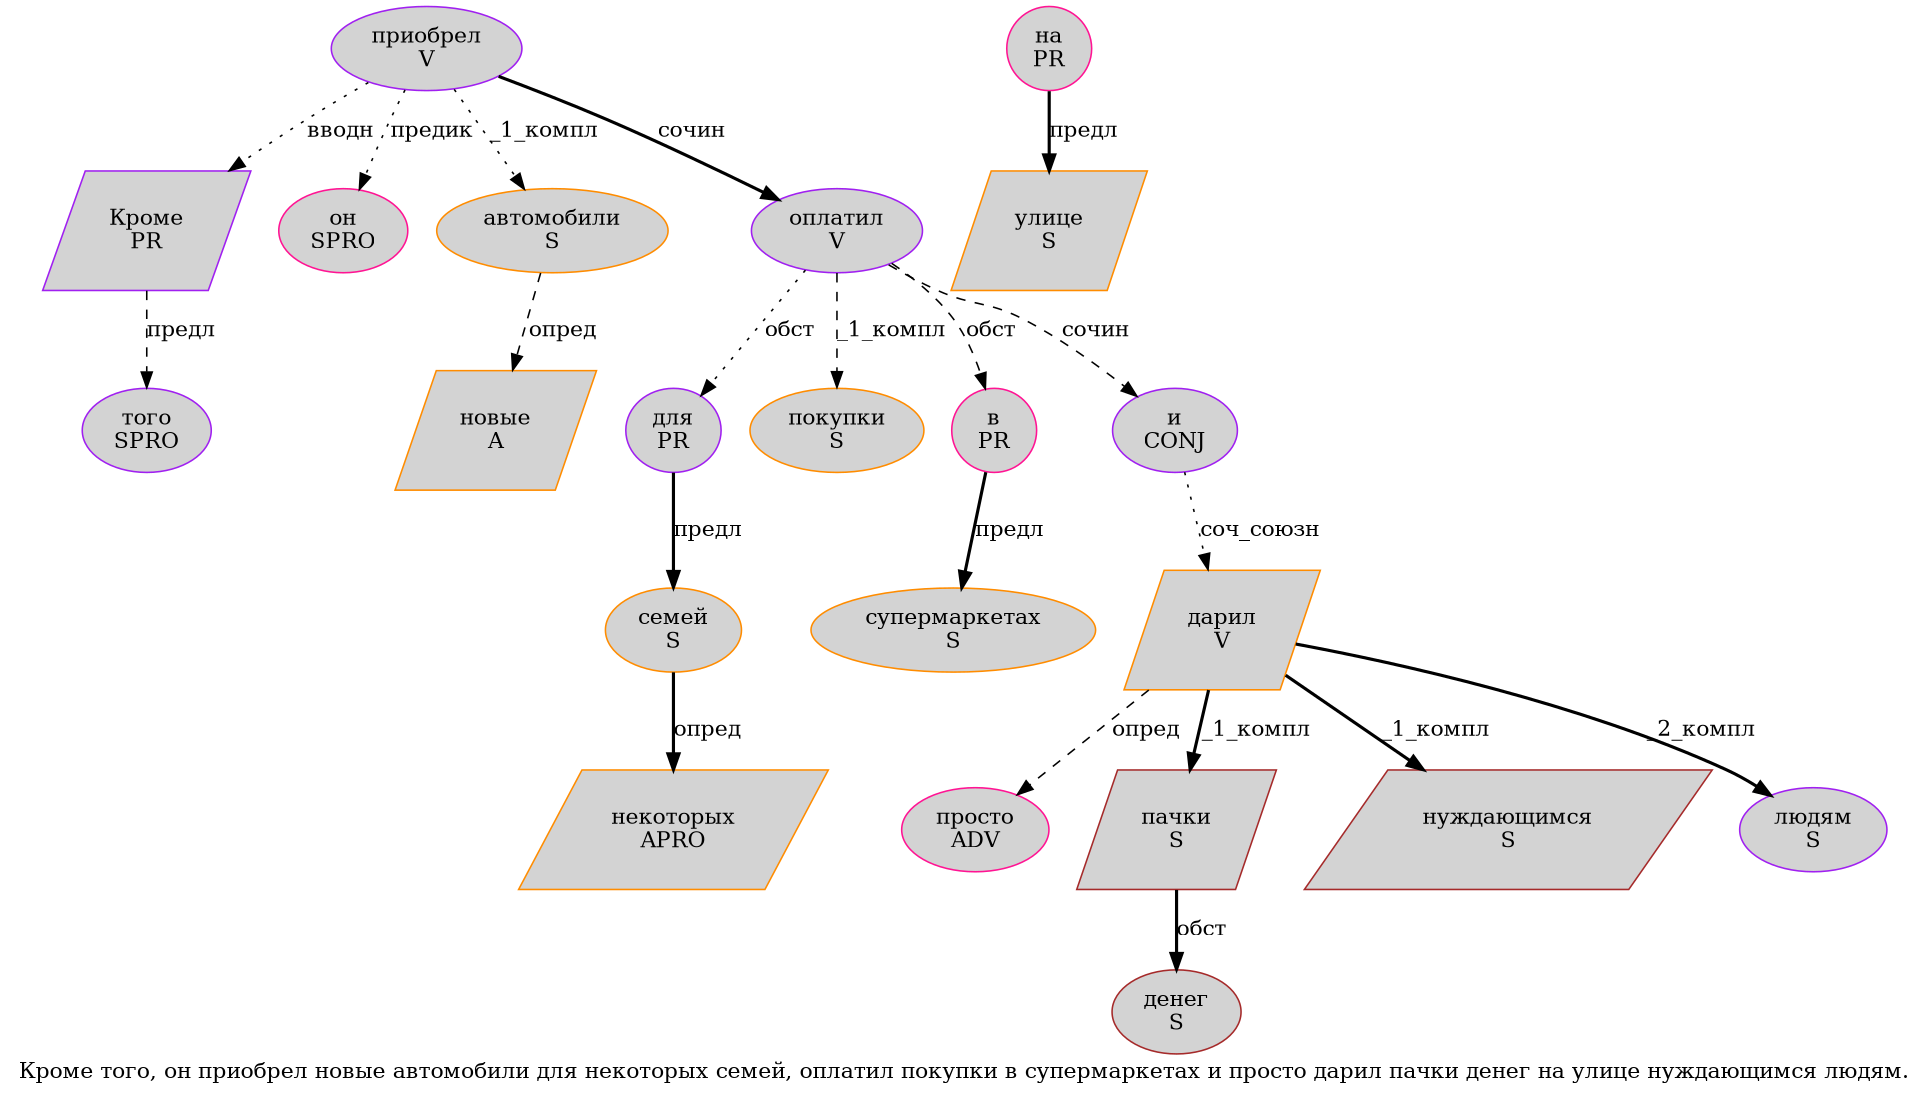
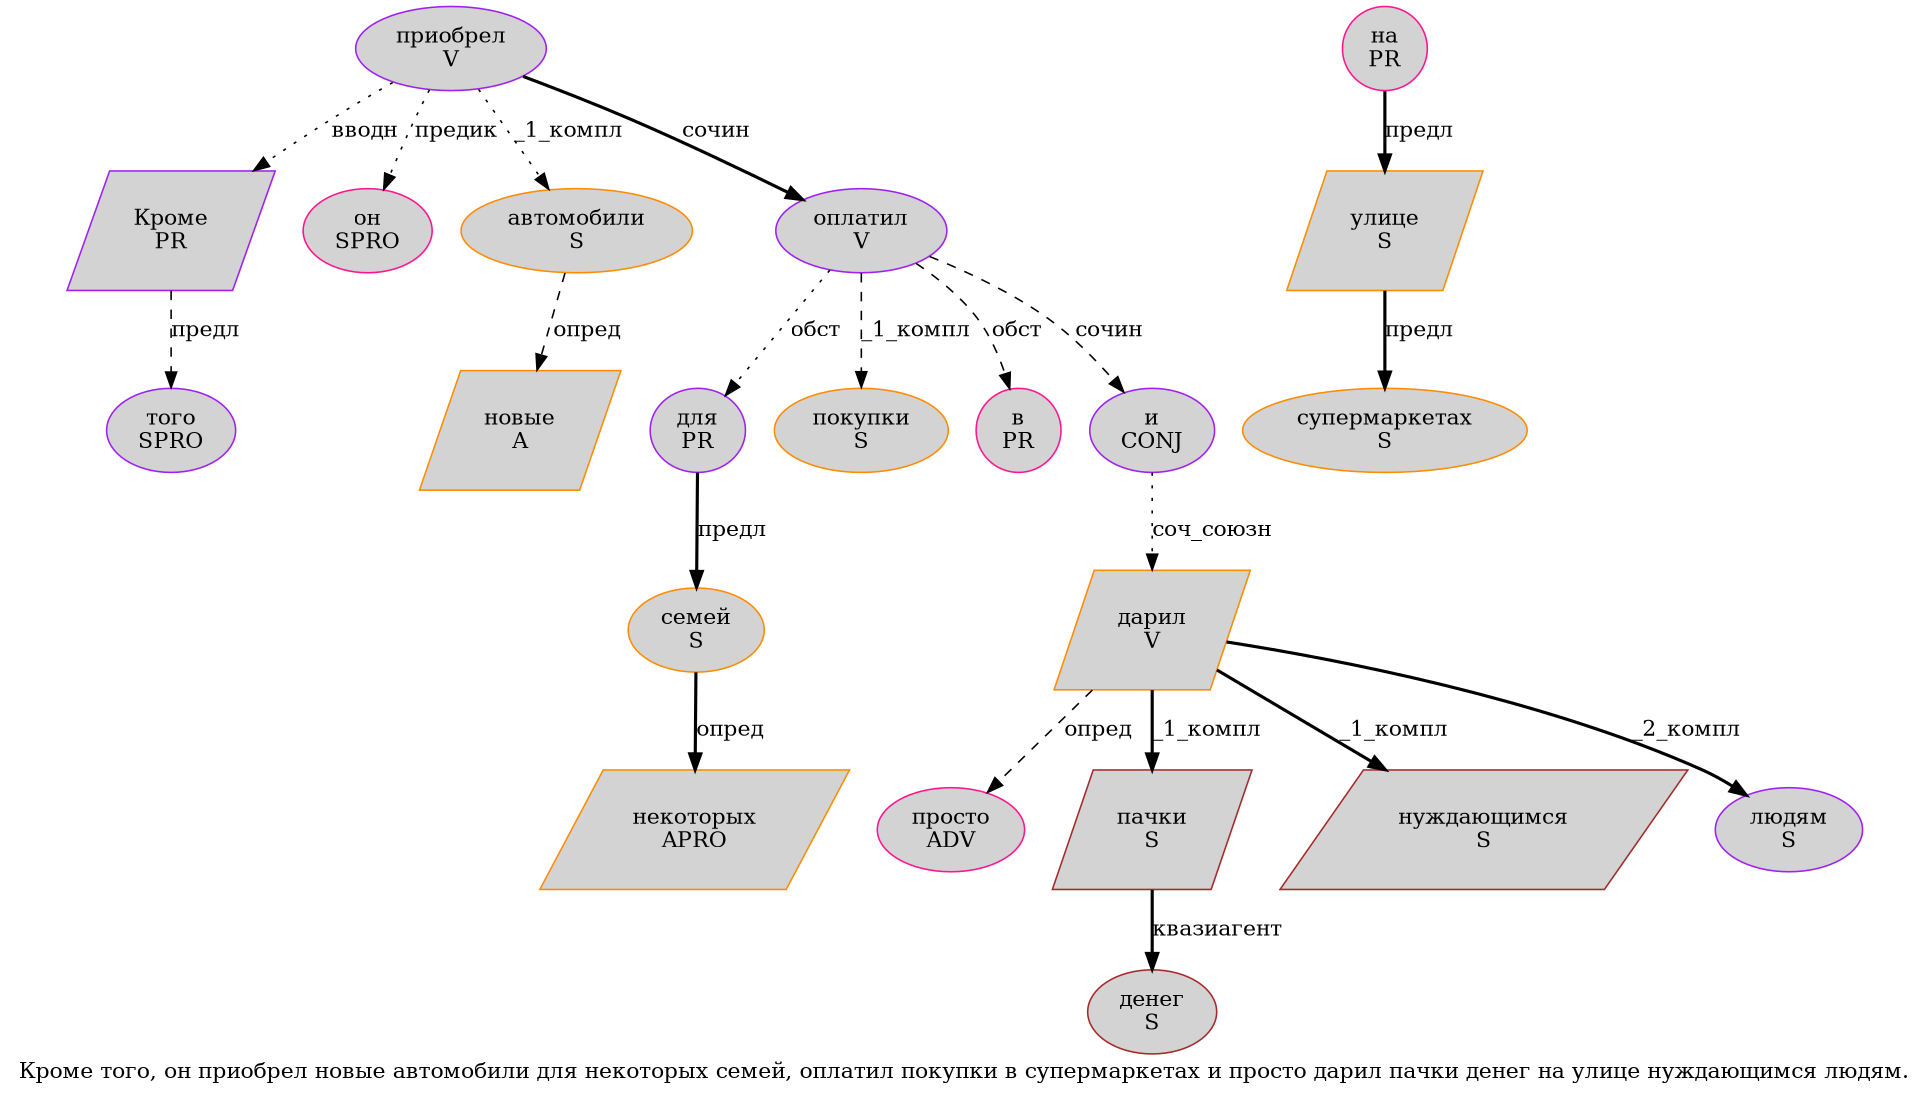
  digraph {
    label="Кроме того, он приобрел новые автомобили для некоторых семей, оплатил покупки в супермаркетах и просто дарил пачки денег на улице нуждающимся людям."
    node [color=darkorange fillcolor=lightgray penwidth=1 shape=ellipse style=filled]
    edge [style=bold]
    n1 [color=purple label="Кроме\nPR" shape=parallelogram]
    n2 [color=purple label="того\nSPRO"]
    n3 [color=deeppink label="он\nSPRO"]
    n4 [color=purple label="приобрел\nV"]
    n5 [label="автомобили\nS"]
    n6 [color=purple label="оплатил\nV"]
    n7 [label="новые\nA" shape=parallelogram]
    n8 [color=purple label="для\nPR"]
    n9 [label="покупки\nS"]
    n10 [color=deeppink label="в\nPR"]
    n11 [color=purple label="и\nCONJ"]
    n12 [label="семей\nS"]
    n13 [label="некоторых\nAPRO" shape=parallelogram]
    n14 [label="супермаркетах\nS"]
    n15 [label="дарил\nV" shape=parallelogram]
    n16 [color=deeppink label="просто\nADV"]
    n17 [color=brown label="пачки\nS" shape=parallelogram]
    n18 [color=brown label="нуждающимся\nS" shape=parallelogram]
    n19 [color=purple label="людям\nS"]
    n20 [color=brown label="денег\nS"]
    n21 [color=deeppink label="на\nPR"]
    n22 [label="улице\nS" shape=parallelogram]
    n1 -> n2 [label="предл" style=dashed]
    n4 -> n1 [label="вводн" style=dotted]
    n4 -> n3 [label="предик" style=dotted]
    n4 -> n5 [label="_1_компл" style=dotted]
    n4 -> n6 [label="сочин"]
    n5 -> n7 [label="опред" style=dashed]
    n6 -> n8 [label="обст" style=dotted]
    n6 -> n9 [label="_1_компл" style=dashed]
    n6 -> n10 [label="обст" style=dashed]
    n6 -> n11 [label="сочин" style=dashed]
    n8 -> n12 [label="предл"]
-   n10 -> n14 [label="предл"]
+   n22 -> n14 [label="предл"]
    n11 -> n15 [label="соч_союзн" style=dotted]
    n12 -> n13 [label="опред"]
    n15 -> n16 [label="опред" style=dashed]
    n15 -> n17 [label="_1_компл"]
    n15 -> n18 [label="_1_компл"]
    n15 -> n19 [label="_2_компл"]
-   n17 -> n20 [label="обст"]
+   n17 -> n20 [label="квазиагент"]
    n21 -> n22 [label="предл"]
  }
